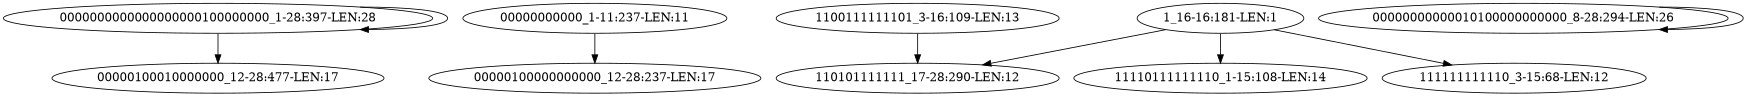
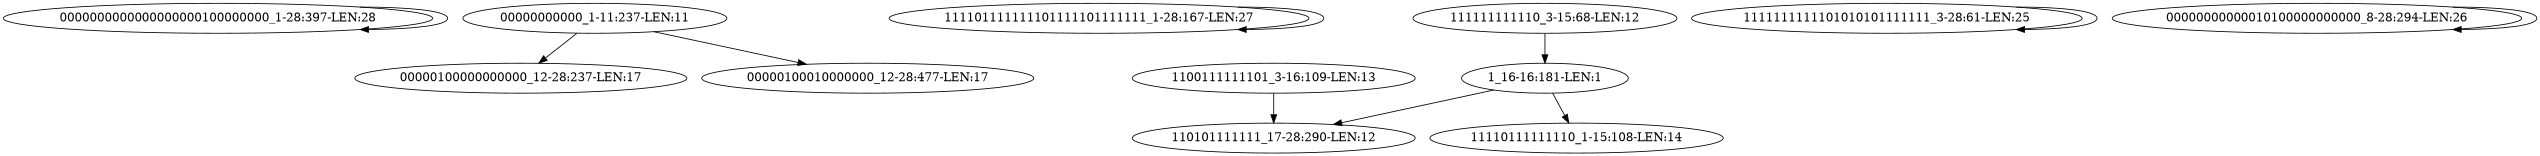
  digraph {
    n1 [label="0000000000000000000100000000_1-28:397-LEN:28"]
    "00000000000_1-11:237-LEN:11"
    "00000100000000000_12-28:237-LEN:17"
    n4 [label="00000100010000000_12-28:477-LEN:17"]
+   "111101111111101111101111111_1-28:167-LEN:27"
    "1100111111101_3-16:109-LEN:13"
    "110101111111_17-28:290-LEN:12"
+   "1111111111101010101111111_3-28:61-LEN:25"
    "1_16-16:181-LEN:1"
    "11110111111110_1-15:108-LEN:14"
    "111111111110_3-15:68-LEN:12"
    n12 [label="00000000000010100000000000_8-28:294-LEN:26"]
    n1 -> n1
    "00000000000_1-11:237-LEN:11" -> "00000100000000000_12-28:237-LEN:17"
-   n1 -> n4
+   "00000000000_1-11:237-LEN:11" -> n4
+   "111101111111101111101111111_1-28:167-LEN:27" -> "111101111111101111101111111_1-28:167-LEN:27"
    "1100111111101_3-16:109-LEN:13" -> "110101111111_17-28:290-LEN:12"
+   "1111111111101010101111111_3-28:61-LEN:25" -> "1111111111101010101111111_3-28:61-LEN:25"
    "1_16-16:181-LEN:1" -> "110101111111_17-28:290-LEN:12"
    "1_16-16:181-LEN:1" -> "11110111111110_1-15:108-LEN:14"
-   "1_16-16:181-LEN:1" -> "111111111110_3-15:68-LEN:12"
+   "111111111110_3-15:68-LEN:12" -> "1_16-16:181-LEN:1"
    n12 -> n12
  }
